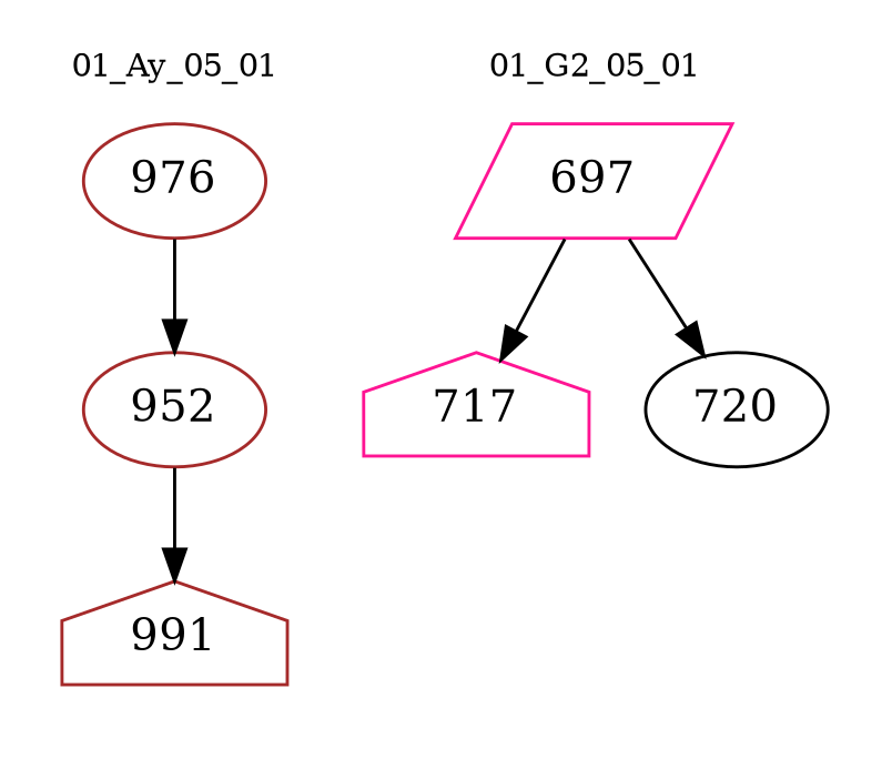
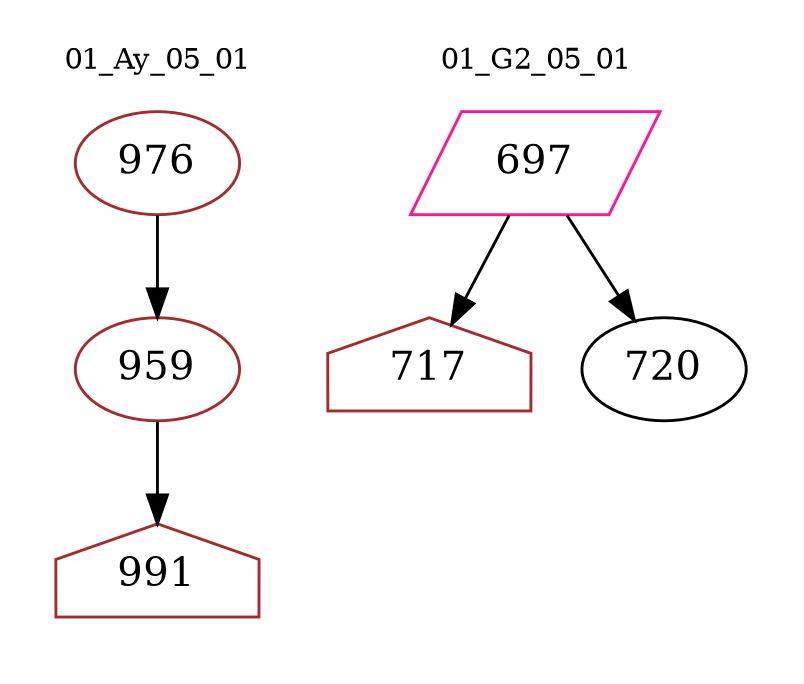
  digraph {
    node [color=brown shape=ellipse]
    edge [arrowhead=normal color=black]
    n1 [label=976]
-   n2 [label=952]
+   n2 [label=959]
    n3 [label=991 shape=house]
-   n4 [color=deeppink label=717 shape=house]
+   n4 [label=717 shape=house]
    n5 [color=deeppink label=697 shape=parallelogram]
    n6 [color=black label=720]
    subgraph cluster_1 {
      color=white
      fontsize=10
      label="01_Ay_05_01"
      n1
      n2
      n3
    }
    subgraph cluster_2 {
      color=white
      fontsize=10
      label="01_G2_05_01"
      n4
      n5
      n6
    }
    n1 -> n2
    n2 -> n3
    n5 -> n4
    n5 -> n6
  }
